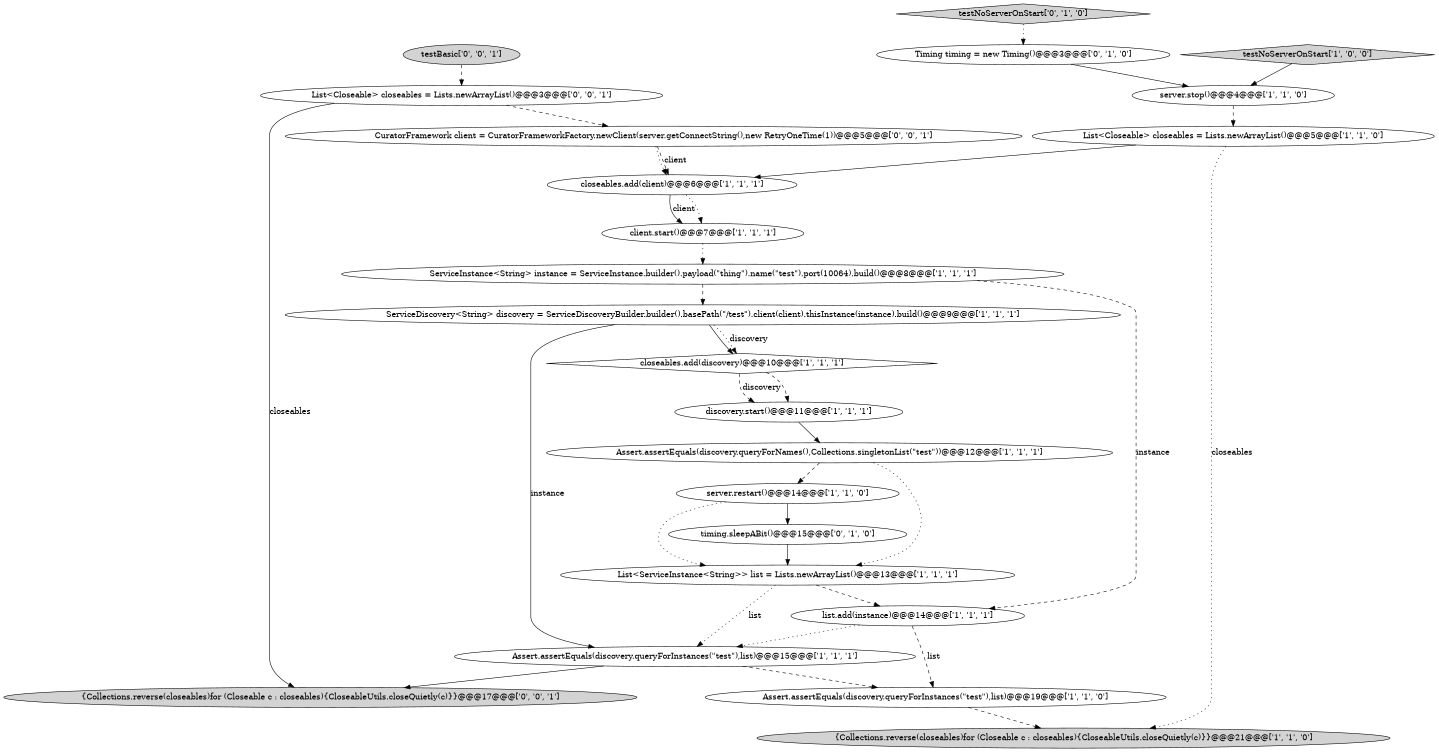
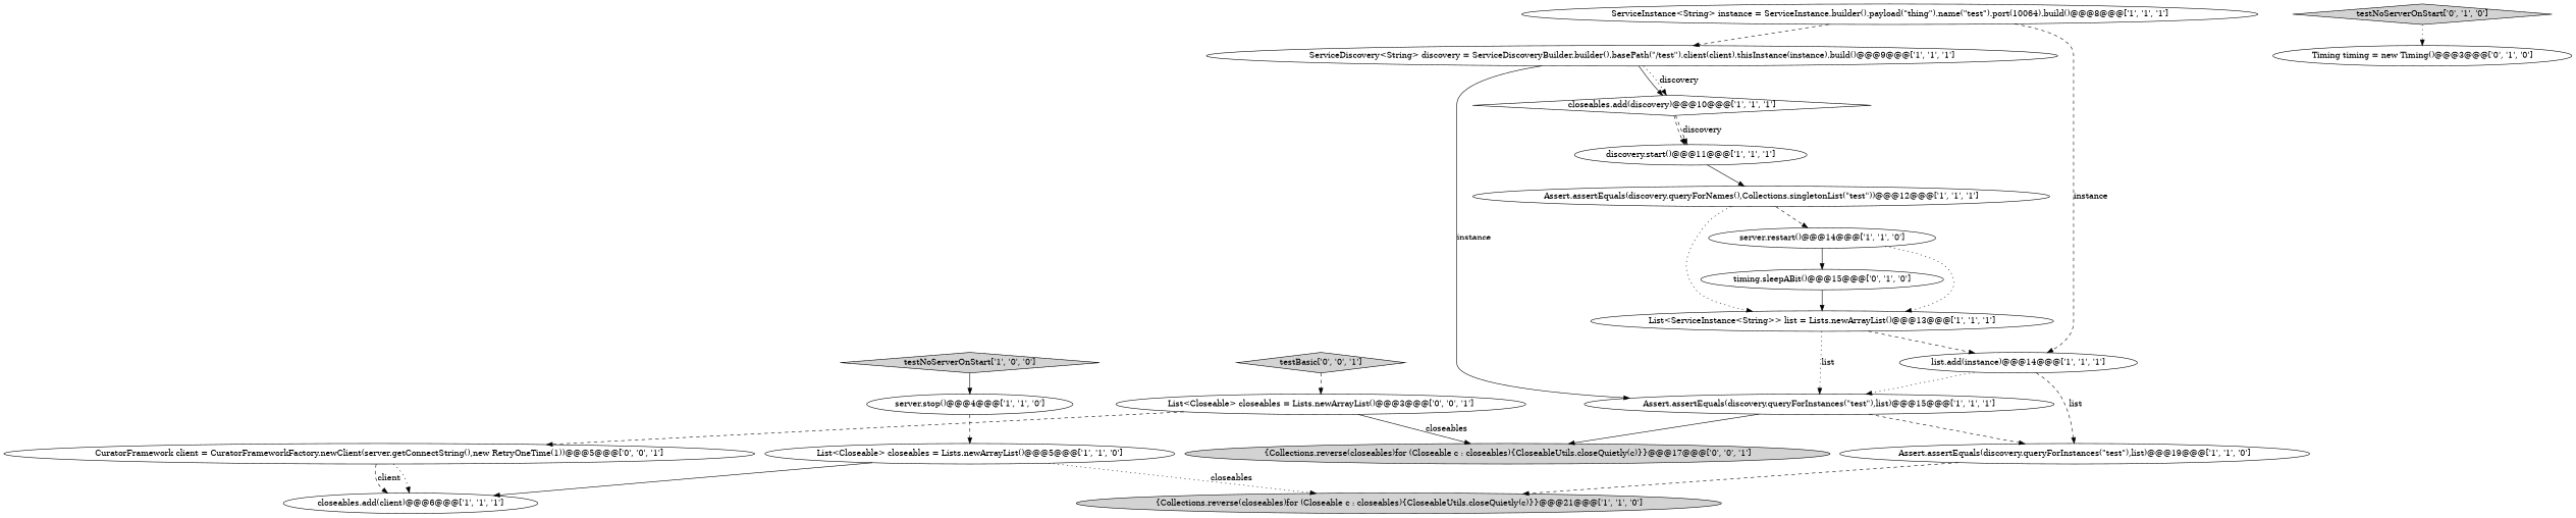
  digraph {
    node [fillcolor=white shape=ellipse style=filled]
    edge [style=dashed]
    n1 [label="ServiceDiscovery<String> discovery = ServiceDiscoveryBuilder.builder().basePath(\"/test\").client(client).thisInstance(instance).build()@@@9@@@['1', '1', '1']"]
    n2 [label="Assert.assertEquals(discovery.queryForInstances(\"test\"),list)@@@15@@@['1', '1', '1']"]
    n3 [label="closeables.add(discovery)@@@10@@@['1', '1', '1']" shape=diamond]
    n4 [label="Assert.assertEquals(discovery.queryForInstances(\"test\"),list)@@@19@@@['1', '1', '0']"]
    n5 [fillcolor=lightgray label="{Collections.reverse(closeables)for (Closeable c : closeables){CloseableUtils.closeQuietly(c)}}@@@17@@@['0', '0', '1']"]
    n6 [label="discovery.start()@@@11@@@['1', '1', '1']"]
    n7 [label="Assert.assertEquals(discovery.queryForNames(),Collections.singletonList(\"test\"))@@@12@@@['1', '1', '1']"]
    n8 [label="server.restart()@@@14@@@['1', '1', '0']"]
    n9 [label="List<ServiceInstance<String>> list = Lists.newArrayList()@@@13@@@['1', '1', '1']"]
    n10 [label="timing.sleepABit()@@@15@@@['0', '1', '0']"]
    n11 [label="list.add(instance)@@@14@@@['1', '1', '1']"]
    n12 [fillcolor=lightgray label="{Collections.reverse(closeables)for (Closeable c : closeables){CloseableUtils.closeQuietly(c)}}@@@21@@@['1', '1', '0']"]
-   n13 [label="client.start()@@@7@@@['1', '1', '1']"]
    n14 [label="ServiceInstance<String> instance = ServiceInstance.builder().payload(\"thing\").name(\"test\").port(10064).build()@@@8@@@['1', '1', '1']"]
    n15 [label="Timing timing = new Timing()@@@3@@@['0', '1', '0']"]
    n16 [label="server.stop()@@@4@@@['1', '1', '0']"]
    n17 [label="List<Closeable> closeables = Lists.newArrayList()@@@5@@@['1', '1', '0']"]
    n18 [label="closeables.add(client)@@@6@@@['1', '1', '1']"]
    n19 [label="List<Closeable> closeables = Lists.newArrayList()@@@3@@@['0', '0', '1']"]
    n20 [label="CuratorFramework client = CuratorFrameworkFactory.newClient(server.getConnectString(),new RetryOneTime(1))@@@5@@@['0', '0', '1']"]
    n21 [fillcolor=lightgray label="testNoServerOnStart['0', '1', '0']" shape=diamond]
    n22 [fillcolor=lightgray label="testNoServerOnStart['1', '0', '0']" shape=diamond]
-   n23 [fillcolor=lightgray label="testBasic['0', '0', '1']"]
+   n23 [fillcolor=lightgray label="testBasic['0', '0', '1']" shape=diamond]
    n1 -> n2 [label=instance style=solid]
    n1 -> n3 [style=solid]
    n1 -> n3 [label=discovery style=dotted]
    n2 -> n4
    n2 -> n5 [style=solid]
    n3 -> n6 [label=discovery]
    n3 -> n6
    n4 -> n12
    n6 -> n7 [style=solid]
    n7 -> n8
    n7 -> n9 [style=dotted]
    n8 -> n9 [style=dotted]
    n8 -> n10 [style=solid]
    n9 -> n2 [label=list style=dotted]
    n9 -> n11
    n10 -> n9 [style=solid]
    n11 -> n2 [style=dotted]
    n11 -> n4 [label=list]
-   n13 -> n14 [style=dotted]
    n14 -> n1
    n14 -> n11 [label=instance]
-   n15 -> n16 [style=solid]
    n16 -> n17
    n17 -> n12 [label=closeables style=dotted]
    n17 -> n18 [style=solid]
-   n18 -> n13 [label=client style=solid]
-   n18 -> n13 [style=dotted]
    n19 -> n5 [label=closeables style=solid]
    n19 -> n20
    n20 -> n18 [style=dotted]
    n20 -> n18 [label=client]
    n21 -> n15 [style=dotted]
    n22 -> n16 [style=solid]
    n23 -> n19
  }
